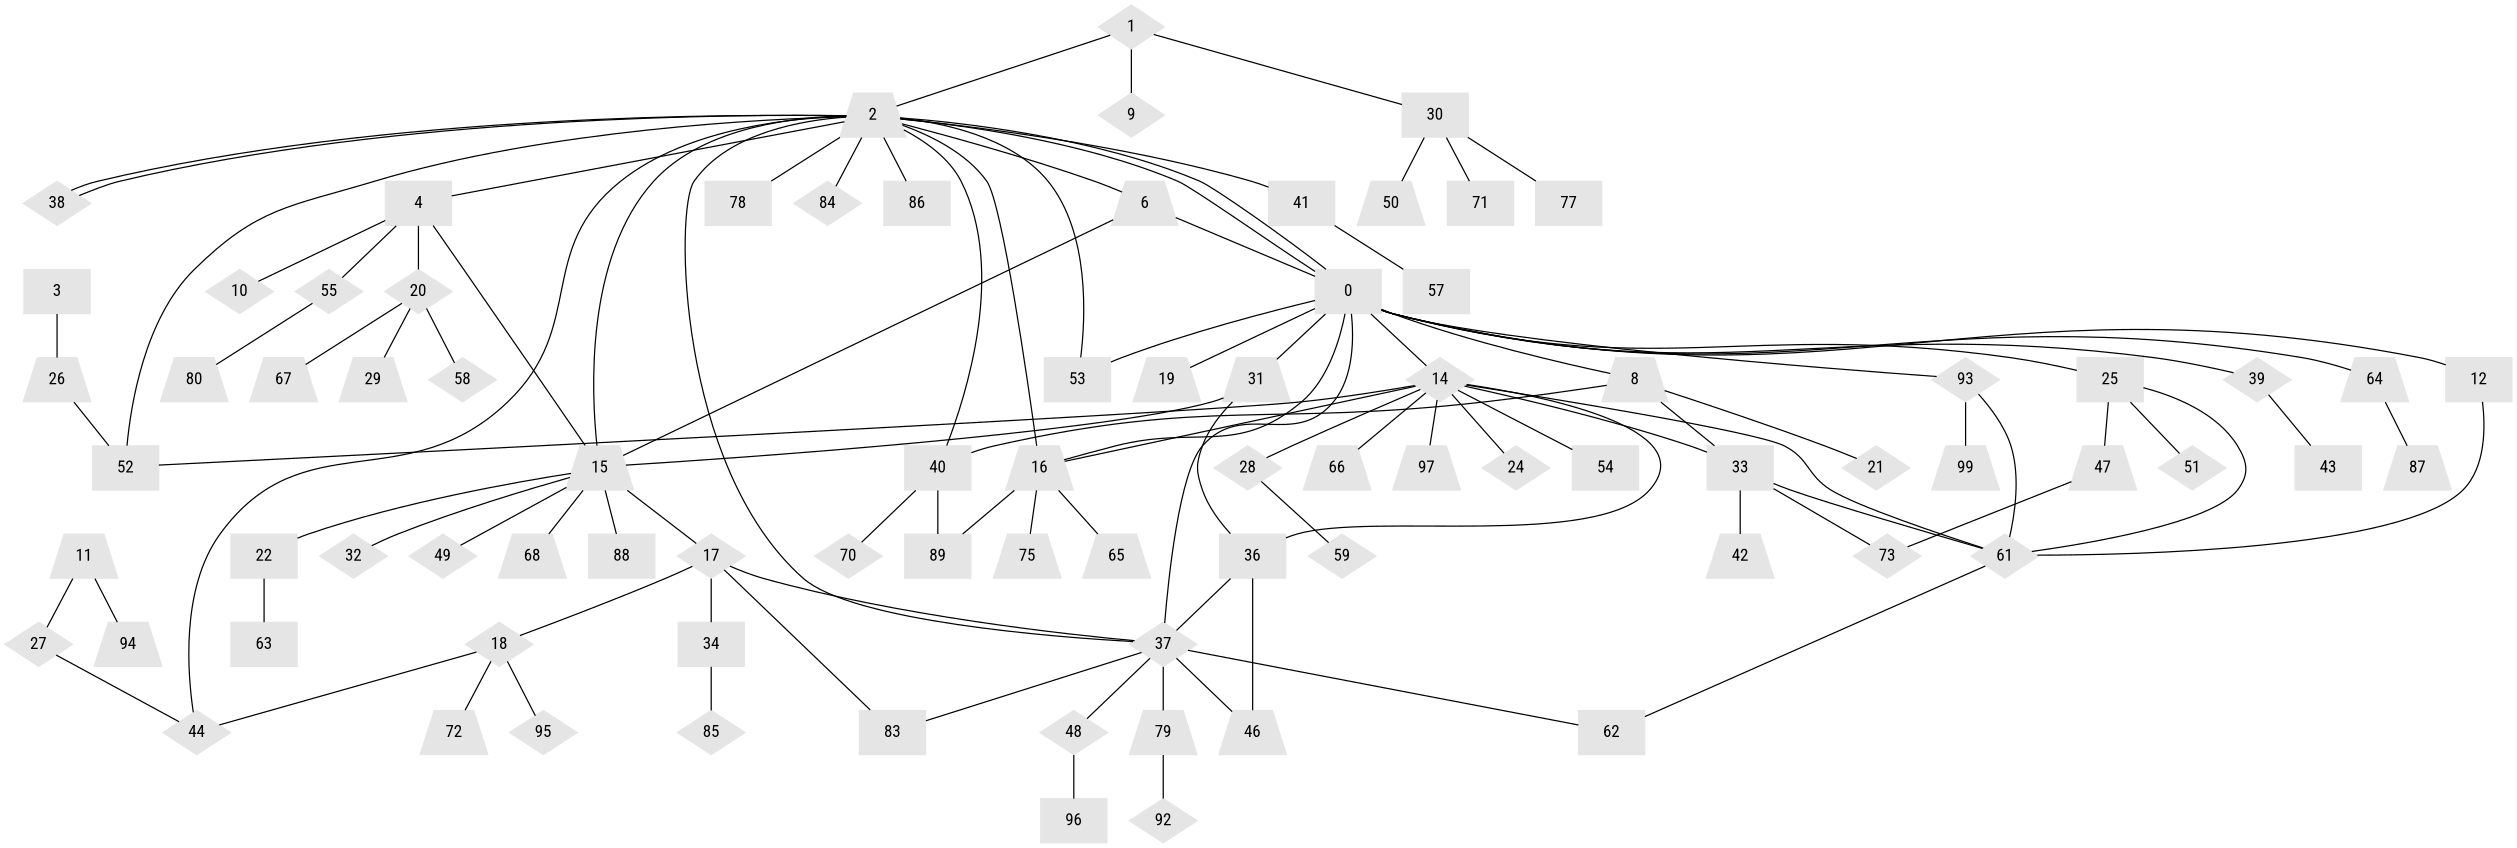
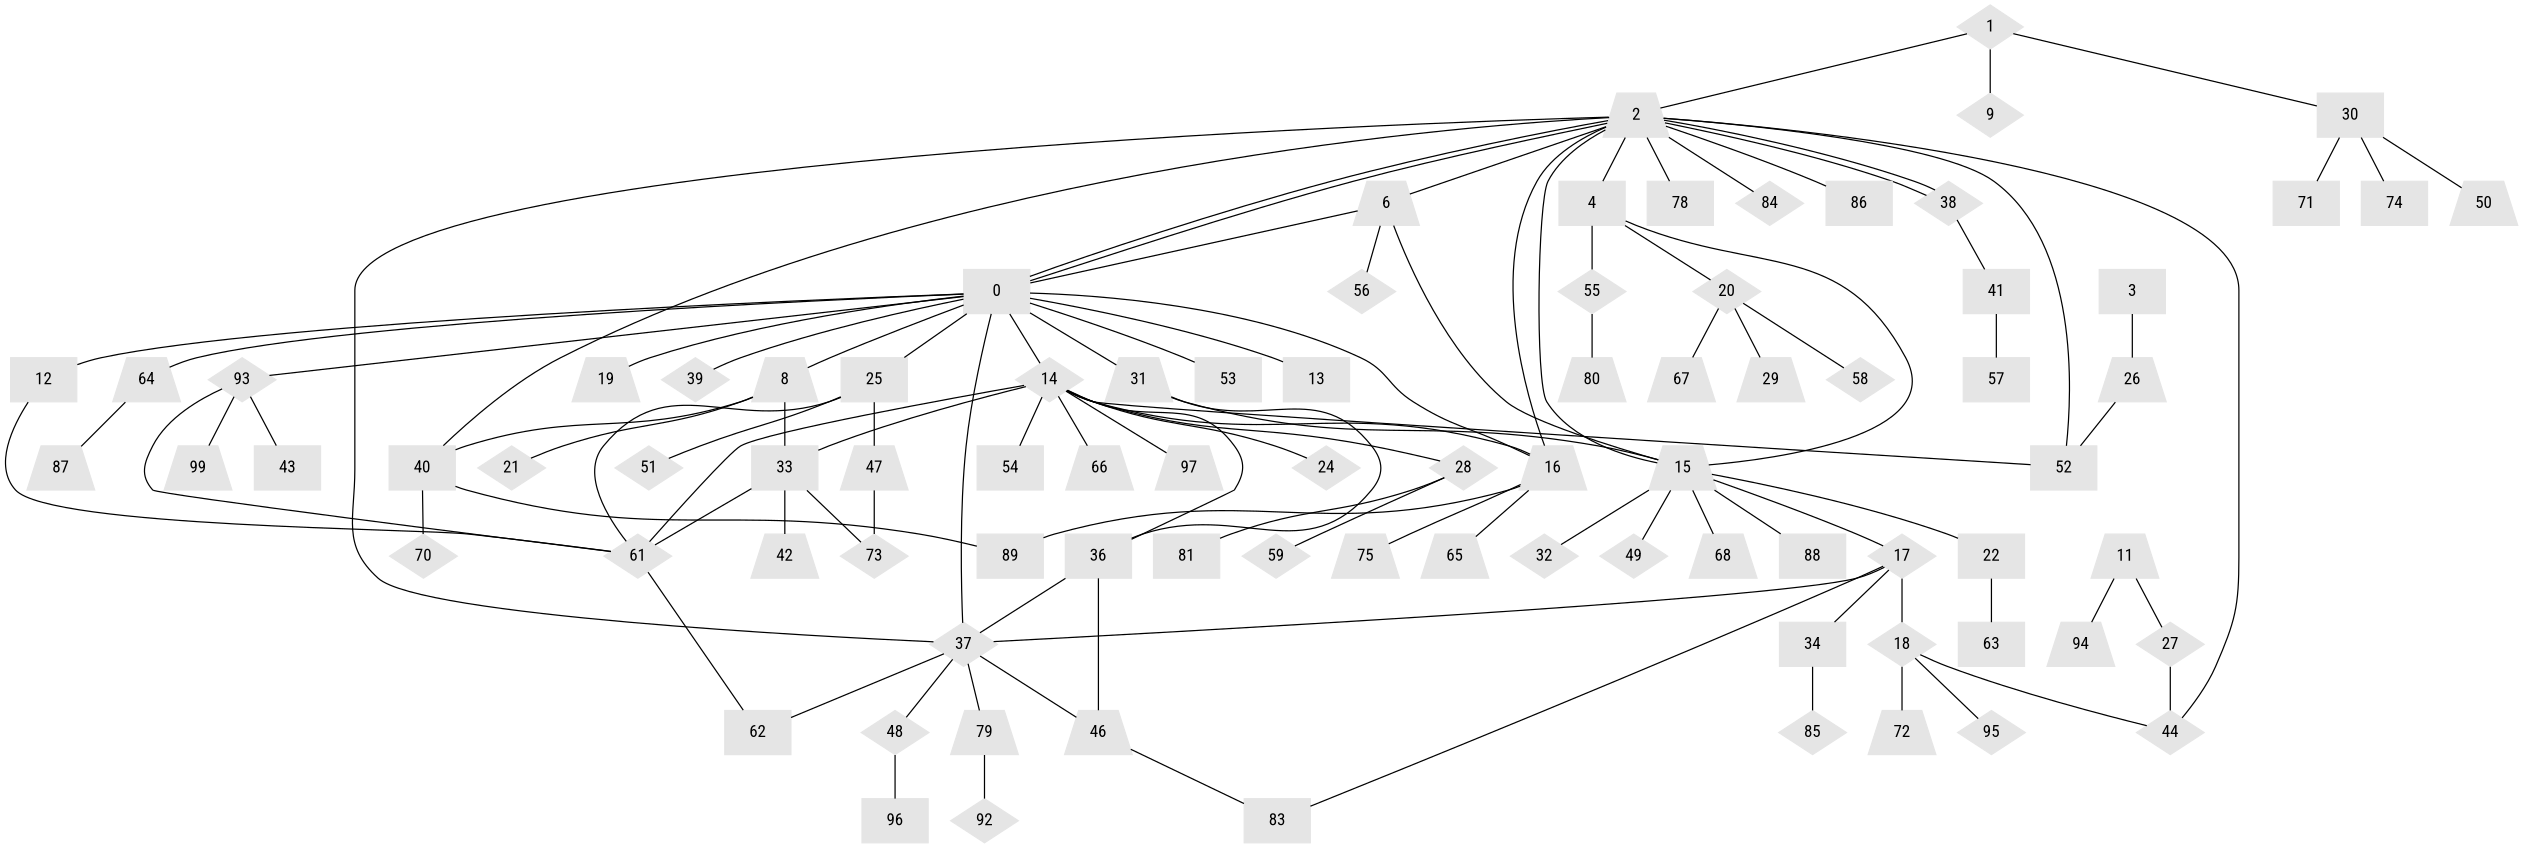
  graph {
    fontname="Roboto Condensed"
    node [color=gray90 fontname="Roboto Condensed" shape=diamond style=filled]
    edge [fontname="Roboto Condensed"]
    2 [shape=trapezium]
    1
    9
    30 [shape=box]
    4 [shape=box]
    6 [shape=trapezium]
    n7 [label=0 shape=box]
    15 [shape=trapezium]
    16 [shape=trapezium]
    37
    38
    40 [shape=box]
    41 [shape=box]
    44
    52 [shape=box]
    53 [shape=box]
    78 [shape=box]
    84
    86 [shape=box]
    50 [shape=trapezium]
    71 [shape=box]
-   74 [shape=box label=77]
+   74 [shape=box]
    3 [shape=box]
    26 [shape=trapezium]
-   10
    20
    55
+   56
    8 [shape=trapezium]
    12 [shape=box]
+   13 [shape=box]
    14
    19 [shape=trapezium]
    n34 [label=93]
    25 [shape=box]
    31 [shape=trapezium]
    39
    64 [shape=trapezium]
    11 [shape=trapezium]
    27
    n41 [label=94 shape=trapezium]
    17
    22 [shape=box]
    32
    49
    68 [shape=trapezium]
    88 [shape=box]
    65 [shape=trapezium]
    75 [shape=trapezium]
    89 [shape=box]
    46 [shape=trapezium]
    48
    62 [shape=box]
    79 [shape=trapezium]
    70
    57 [shape=box]
    29 [shape=trapezium]
    58
    67 [shape=trapezium]
    80 [shape=trapezium]
    21
    33 [shape=box]
    61
    24
    28
    36 [shape=box]
    54 [shape=box]
    66 [shape=trapezium]
    n69 [label=97 shape=trapezium]
    43 [shape=box]
    n71 [label=99 shape=trapezium]
    47 [shape=trapezium]
    51
    87 [shape=trapezium]
    42 [shape=trapezium]
    73
    59
+   81 [shape=box]
    18
    34 [shape=box]
    83 [shape=box]
    63 [shape=box]
    72 [shape=trapezium]
    n84 [label=95]
    85
    n86 [label=96 shape=box]
    n87 [label=92]
    2 -- 4
    2 -- 6
    2 -- n7
    2 -- n7
    2 -- 15
    2 -- 16
    2 -- 37
    2 -- 38
    2 -- 38
    2 -- 40
-   2 -- 41
+   38 -- 41
    2 -- 44
    2 -- 52
-   2 -- 53
    2 -- 78
    2 -- 84
    2 -- 86
    1 -- 2
    1 -- 9
    1 -- 30
    30 -- 50
    30 -- 71
    30 -- 74
    4 -- 15
-   4 -- 10
    4 -- 20
    4 -- 55
    6 -- n7
    6 -- 15
+   6 -- 56
    n7 -- 16
    n7 -- 37
    n7 -- 53
    n7 -- 8
    n7 -- 12
+   n7 -- 13
    n7 -- 14
    n7 -- 19
    n7 -- n34
    n7 -- 25
    n7 -- 31
    n7 -- 39
    n7 -- 64
    15 -- 17
    15 -- 22
    15 -- 32
    15 -- 49
    15 -- 68
    15 -- 88
    16 -- 65
    16 -- 75
    16 -- 89
    37 -- 46
    37 -- 48
    37 -- 62
    37 -- 79
    40 -- 89
    40 -- 70
    41 -- 57
    3 -- 26
    26 -- 52
    20 -- 29
    20 -- 58
    20 -- 67
    55 -- 80
    8 -- 40
    8 -- 21
    8 -- 33
    12 -- 61
    14 -- 16
    14 -- 52
    14 -- 33
    14 -- 61
    14 -- 24
    14 -- 28
    14 -- 36
    14 -- 54
    14 -- 66
    14 -- n69
    n34 -- 61
-   39 -- 43
+   n34 -- 43
    n34 -- n71
    25 -- 61
    25 -- 47
    25 -- 51
    31 -- 15
    31 -- 36
    64 -- 87
    11 -- 27
    11 -- n41
    27 -- 44
    17 -- 37
    17 -- 18
    17 -- 34
    17 -- 83
    22 -- 63
-   37 -- 83
+   46 -- 83
    48 -- n86
    79 -- n87
    33 -- 61
    33 -- 42
    33 -- 73
    61 -- 62
    28 -- 59
+   28 -- 81
    36 -- 37
    36 -- 46
    47 -- 73
    18 -- 44
    18 -- 72
    18 -- n84
    34 -- 85
  }
